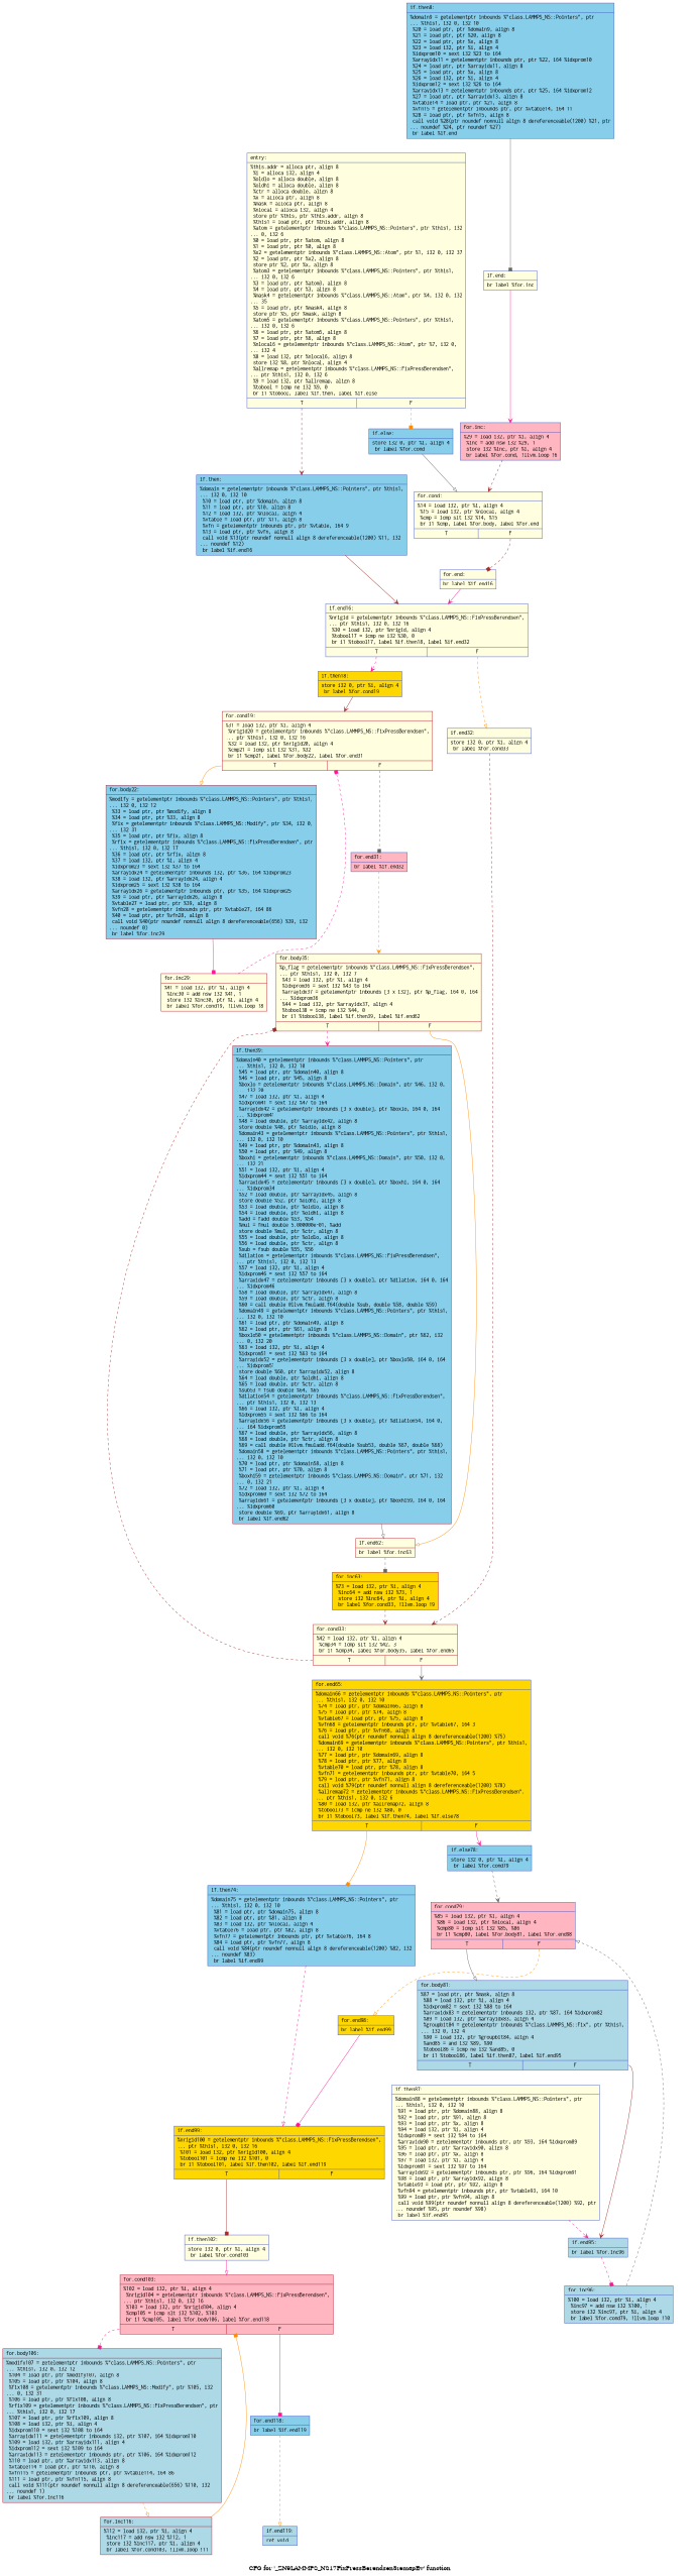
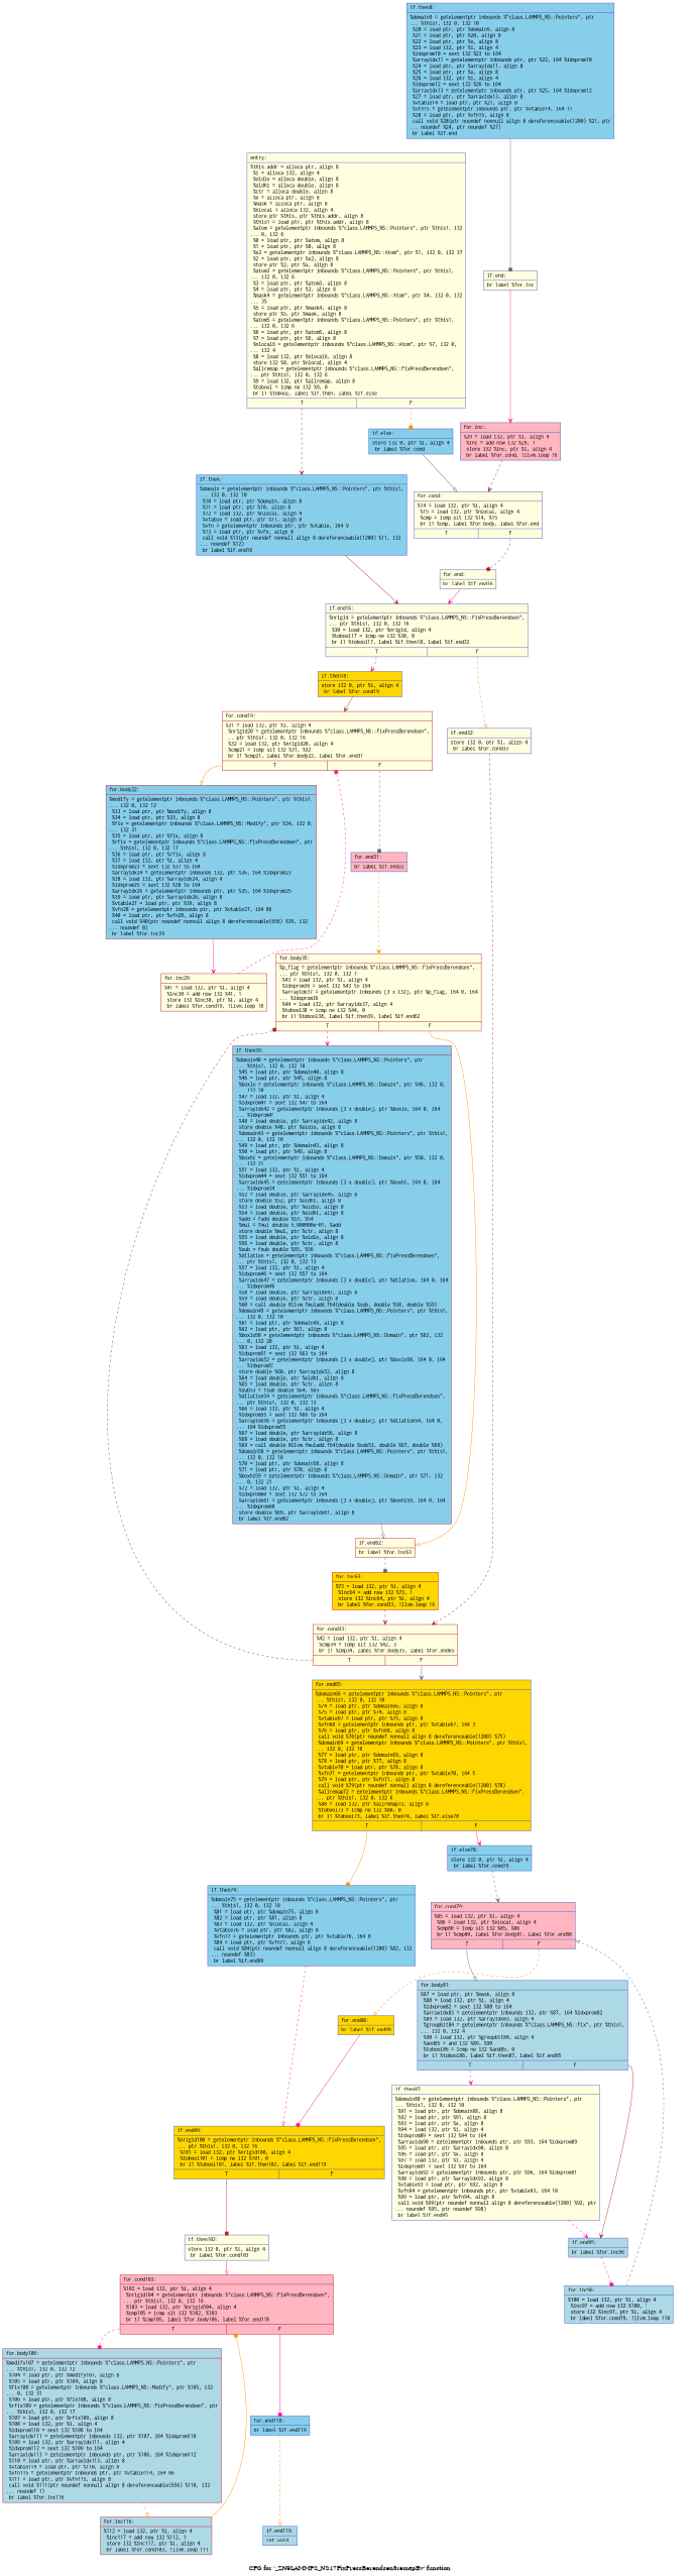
  digraph {
    label="CFG for '_ZN9LAMMPS_NS17FixPressBerendsen5remapEv' function"
    node [color="#3d50c3ff" fillcolor=lightyellow fontname=Courier shape=record style=filled]
    edge [arrowhead=vee color=deeppink style=dashed]
    n1 [label="{entry:\l|  %this.addr = alloca ptr, align 8\l  %i = alloca i32, align 4\l  %oldlo = alloca double, align 8\l  %oldhi = alloca double, align 8\l  %ctr = alloca double, align 8\l  %x = alloca ptr, align 8\l  %mask = alloca ptr, align 8\l  %nlocal = alloca i32, align 4\l  store ptr %this, ptr %this.addr, align 8\l  %this1 = load ptr, ptr %this.addr, align 8\l  %atom = getelementptr inbounds %\"class.LAMMPS_NS::Pointers\", ptr %this1, i32\l... 0, i32 6\l  %0 = load ptr, ptr %atom, align 8\l  %1 = load ptr, ptr %0, align 8\l  %x2 = getelementptr inbounds %\"class.LAMMPS_NS::Atom\", ptr %1, i32 0, i32 37\l  %2 = load ptr, ptr %x2, align 8\l  store ptr %2, ptr %x, align 8\l  %atom3 = getelementptr inbounds %\"class.LAMMPS_NS::Pointers\", ptr %this1,\l... i32 0, i32 6\l  %3 = load ptr, ptr %atom3, align 8\l  %4 = load ptr, ptr %3, align 8\l  %mask4 = getelementptr inbounds %\"class.LAMMPS_NS::Atom\", ptr %4, i32 0, i32\l... 35\l  %5 = load ptr, ptr %mask4, align 8\l  store ptr %5, ptr %mask, align 8\l  %atom5 = getelementptr inbounds %\"class.LAMMPS_NS::Pointers\", ptr %this1,\l... i32 0, i32 6\l  %6 = load ptr, ptr %atom5, align 8\l  %7 = load ptr, ptr %6, align 8\l  %nlocal6 = getelementptr inbounds %\"class.LAMMPS_NS::Atom\", ptr %7, i32 0,\l... i32 4\l  %8 = load i32, ptr %nlocal6, align 8\l  store i32 %8, ptr %nlocal, align 4\l  %allremap = getelementptr inbounds %\"class.LAMMPS_NS::FixPressBerendsen\",\l... ptr %this1, i32 0, i32 6\l  %9 = load i32, ptr %allremap, align 8\l  %tobool = icmp ne i32 %9, 0\l  br i1 %tobool, label %if.then, label %if.else\l|{<s0>T|<s1>F}}"]
    n2 [fillcolor=skyblue label="{if.then:\l|  %domain = getelementptr inbounds %\"class.LAMMPS_NS::Pointers\", ptr %this1,\l... i32 0, i32 10\l  %10 = load ptr, ptr %domain, align 8\l  %11 = load ptr, ptr %10, align 8\l  %12 = load i32, ptr %nlocal, align 4\l  %vtable = load ptr, ptr %11, align 8\l  %vfn = getelementptr inbounds ptr, ptr %vtable, i64 9\l  %13 = load ptr, ptr %vfn, align 8\l  call void %13(ptr noundef nonnull align 8 dereferenceable(1200) %11, i32\l... noundef %12)\l  br label %if.end16\l}"]
    n3 [fillcolor=skyblue label="{if.else:\l|  store i32 0, ptr %i, align 4\l  br label %for.cond\l}"]
    n4 [label="{if.end16:\l|  %nrigid = getelementptr inbounds %\"class.LAMMPS_NS::FixPressBerendsen\",\l... ptr %this1, i32 0, i32 16\l  %30 = load i32, ptr %nrigid, align 4\l  %tobool17 = icmp ne i32 %30, 0\l  br i1 %tobool17, label %if.then18, label %if.end32\l|{<s0>T|<s1>F}}"]
    n5 [label="{for.cond:\l|  %14 = load i32, ptr %i, align 4\l  %15 = load i32, ptr %nlocal, align 4\l  %cmp = icmp slt i32 %14, %15\l  br i1 %cmp, label %for.body, label %for.end\l|{<s0>T|<s1>F}}"]
    n6 [fillcolor=gold label="{if.then18:\l|  store i32 0, ptr %i, align 4\l  br label %for.cond19\l}"]
    n7 [label="{if.end32:\l|  store i32 0, ptr %i, align 4\l  br label %for.cond33\l}"]
    n8 [label="{for.end:\l|  br label %if.end16\l}"]
    n9 [color="#b70d28ff" label="{for.cond19:\l|  %31 = load i32, ptr %i, align 4\l  %nrigid20 = getelementptr inbounds %\"class.LAMMPS_NS::FixPressBerendsen\",\l... ptr %this1, i32 0, i32 16\l  %32 = load i32, ptr %nrigid20, align 4\l  %cmp21 = icmp slt i32 %31, %32\l  br i1 %cmp21, label %for.body22, label %for.end31\l|{<s0>T|<s1>F}}"]
    n10 [color="#b70d28ff" label="{for.cond33:\l|  %42 = load i32, ptr %i, align 4\l  %cmp34 = icmp slt i32 %42, 3\l  br i1 %cmp34, label %for.body35, label %for.end65\l|{<s0>T|<s1>F}}"]
    n11 [fillcolor=skyblue label="{if.then8:\l|  %domain9 = getelementptr inbounds %\"class.LAMMPS_NS::Pointers\", ptr\l... %this1, i32 0, i32 10\l  %20 = load ptr, ptr %domain9, align 8\l  %21 = load ptr, ptr %20, align 8\l  %22 = load ptr, ptr %x, align 8\l  %23 = load i32, ptr %i, align 4\l  %idxprom10 = sext i32 %23 to i64\l  %arrayidx11 = getelementptr inbounds ptr, ptr %22, i64 %idxprom10\l  %24 = load ptr, ptr %arrayidx11, align 8\l  %25 = load ptr, ptr %x, align 8\l  %26 = load i32, ptr %i, align 4\l  %idxprom12 = sext i32 %26 to i64\l  %arrayidx13 = getelementptr inbounds ptr, ptr %25, i64 %idxprom12\l  %27 = load ptr, ptr %arrayidx13, align 8\l  %vtable14 = load ptr, ptr %21, align 8\l  %vfn15 = getelementptr inbounds ptr, ptr %vtable14, i64 11\l  %28 = load ptr, ptr %vfn15, align 8\l  call void %28(ptr noundef nonnull align 8 dereferenceable(1200) %21, ptr\l... noundef %24, ptr noundef %27)\l  br label %if.end\l}"]
    n12 [label="{if.end:\l|  br label %for.inc\l}"]
    n13 [fillcolor=lightpink label="{for.inc:\l|  %29 = load i32, ptr %i, align 4\l  %inc = add nsw i32 %29, 1\l  store i32 %inc, ptr %i, align 4\l  br label %for.cond, !llvm.loop !6\l}"]
    n14 [color="#b70d28ff" fillcolor=skyblue label="{for.body22:\l|  %modify = getelementptr inbounds %\"class.LAMMPS_NS::Pointers\", ptr %this1,\l... i32 0, i32 12\l  %33 = load ptr, ptr %modify, align 8\l  %34 = load ptr, ptr %33, align 8\l  %fix = getelementptr inbounds %\"class.LAMMPS_NS::Modify\", ptr %34, i32 0,\l... i32 31\l  %35 = load ptr, ptr %fix, align 8\l  %rfix = getelementptr inbounds %\"class.LAMMPS_NS::FixPressBerendsen\", ptr\l... %this1, i32 0, i32 17\l  %36 = load ptr, ptr %rfix, align 8\l  %37 = load i32, ptr %i, align 4\l  %idxprom23 = sext i32 %37 to i64\l  %arrayidx24 = getelementptr inbounds i32, ptr %36, i64 %idxprom23\l  %38 = load i32, ptr %arrayidx24, align 4\l  %idxprom25 = sext i32 %38 to i64\l  %arrayidx26 = getelementptr inbounds ptr, ptr %35, i64 %idxprom25\l  %39 = load ptr, ptr %arrayidx26, align 8\l  %vtable27 = load ptr, ptr %39, align 8\l  %vfn28 = getelementptr inbounds ptr, ptr %vtable27, i64 86\l  %40 = load ptr, ptr %vfn28, align 8\l  call void %40(ptr noundef nonnull align 8 dereferenceable(656) %39, i32\l... noundef 0)\l  br label %for.inc29\l}"]
    n15 [fillcolor=lightpink label="{for.end31:\l|  br label %if.end32\l}"]
    n16 [color="#b70d28ff" label="{for.body35:\l|  %p_flag = getelementptr inbounds %\"class.LAMMPS_NS::FixPressBerendsen\",\l... ptr %this1, i32 0, i32 7\l  %43 = load i32, ptr %i, align 4\l  %idxprom36 = sext i32 %43 to i64\l  %arrayidx37 = getelementptr inbounds [3 x i32], ptr %p_flag, i64 0, i64\l... %idxprom36\l  %44 = load i32, ptr %arrayidx37, align 4\l  %tobool38 = icmp ne i32 %44, 0\l  br i1 %tobool38, label %if.then39, label %if.end62\l|{<s0>T|<s1>F}}"]
    n17 [fillcolor=gold label="{for.end65:\l|  %domain66 = getelementptr inbounds %\"class.LAMMPS_NS::Pointers\", ptr\l... %this1, i32 0, i32 10\l  %74 = load ptr, ptr %domain66, align 8\l  %75 = load ptr, ptr %74, align 8\l  %vtable67 = load ptr, ptr %75, align 8\l  %vfn68 = getelementptr inbounds ptr, ptr %vtable67, i64 3\l  %76 = load ptr, ptr %vfn68, align 8\l  call void %76(ptr noundef nonnull align 8 dereferenceable(1200) %75)\l  %domain69 = getelementptr inbounds %\"class.LAMMPS_NS::Pointers\", ptr %this1,\l... i32 0, i32 10\l  %77 = load ptr, ptr %domain69, align 8\l  %78 = load ptr, ptr %77, align 8\l  %vtable70 = load ptr, ptr %78, align 8\l  %vfn71 = getelementptr inbounds ptr, ptr %vtable70, i64 5\l  %79 = load ptr, ptr %vfn71, align 8\l  call void %79(ptr noundef nonnull align 8 dereferenceable(1200) %78)\l  %allremap72 = getelementptr inbounds %\"class.LAMMPS_NS::FixPressBerendsen\",\l... ptr %this1, i32 0, i32 6\l  %80 = load i32, ptr %allremap72, align 8\l  %tobool73 = icmp ne i32 %80, 0\l  br i1 %tobool73, label %if.then74, label %if.else78\l|{<s0>T|<s1>F}}"]
    n18 [color="#b70d28ff" label="{for.inc29:\l|  %41 = load i32, ptr %i, align 4\l  %inc30 = add nsw i32 %41, 1\l  store i32 %inc30, ptr %i, align 4\l  br label %for.cond19, !llvm.loop !8\l}"]
    n19 [color="#b70d28ff" fillcolor=skyblue label="{if.then39:\l|  %domain40 = getelementptr inbounds %\"class.LAMMPS_NS::Pointers\", ptr\l... %this1, i32 0, i32 10\l  %45 = load ptr, ptr %domain40, align 8\l  %46 = load ptr, ptr %45, align 8\l  %boxlo = getelementptr inbounds %\"class.LAMMPS_NS::Domain\", ptr %46, i32 0,\l... i32 20\l  %47 = load i32, ptr %i, align 4\l  %idxprom41 = sext i32 %47 to i64\l  %arrayidx42 = getelementptr inbounds [3 x double], ptr %boxlo, i64 0, i64\l... %idxprom41\l  %48 = load double, ptr %arrayidx42, align 8\l  store double %48, ptr %oldlo, align 8\l  %domain43 = getelementptr inbounds %\"class.LAMMPS_NS::Pointers\", ptr %this1,\l... i32 0, i32 10\l  %49 = load ptr, ptr %domain43, align 8\l  %50 = load ptr, ptr %49, align 8\l  %boxhi = getelementptr inbounds %\"class.LAMMPS_NS::Domain\", ptr %50, i32 0,\l... i32 21\l  %51 = load i32, ptr %i, align 4\l  %idxprom44 = sext i32 %51 to i64\l  %arrayidx45 = getelementptr inbounds [3 x double], ptr %boxhi, i64 0, i64\l... %idxprom34\l  %52 = load double, ptr %arrayidx45, align 8\l  store double %52, ptr %oldhi, align 8\l  %53 = load double, ptr %oldlo, align 8\l  %54 = load double, ptr %oldhi, align 8\l  %add = fadd double %53, %54\l  %mul = fmul double 5.000000e-01, %add\l  store double %mul, ptr %ctr, align 8\l  %55 = load double, ptr %oldlo, align 8\l  %56 = load double, ptr %ctr, align 8\l  %sub = fsub double %55, %56\l  %dilation = getelementptr inbounds %\"class.LAMMPS_NS::FixPressBerendsen\",\l... ptr %this1, i32 0, i32 13\l  %57 = load i32, ptr %i, align 4\l  %idxprom46 = sext i32 %57 to i64\l  %arrayidx47 = getelementptr inbounds [3 x double], ptr %dilation, i64 0, i64\l... %idxprom46\l  %58 = load double, ptr %arrayidx47, align 8\l  %59 = load double, ptr %ctr, align 8\l  %60 = call double @llvm.fmuladd.f64(double %sub, double %58, double %59)\l  %domain49 = getelementptr inbounds %\"class.LAMMPS_NS::Pointers\", ptr %this1,\l... i32 0, i32 10\l  %61 = load ptr, ptr %domain49, align 8\l  %62 = load ptr, ptr %61, align 8\l  %boxlo50 = getelementptr inbounds %\"class.LAMMPS_NS::Domain\", ptr %62, i32\l... 0, i32 20\l  %63 = load i32, ptr %i, align 4\l  %idxprom51 = sext i32 %63 to i64\l  %arrayidx52 = getelementptr inbounds [3 x double], ptr %boxlo50, i64 0, i64\l... %idxprom51\l  store double %60, ptr %arrayidx52, align 8\l  %64 = load double, ptr %oldhi, align 8\l  %65 = load double, ptr %ctr, align 8\l  %sub53 = fsub double %64, %65\l  %dilation54 = getelementptr inbounds %\"class.LAMMPS_NS::FixPressBerendsen\",\l... ptr %this1, i32 0, i32 13\l  %66 = load i32, ptr %i, align 4\l  %idxprom55 = sext i32 %66 to i64\l  %arrayidx56 = getelementptr inbounds [3 x double], ptr %dilation54, i64 0,\l... i64 %idxprom55\l  %67 = load double, ptr %arrayidx56, align 8\l  %68 = load double, ptr %ctr, align 8\l  %69 = call double @llvm.fmuladd.f64(double %sub53, double %67, double %68)\l  %domain58 = getelementptr inbounds %\"class.LAMMPS_NS::Pointers\", ptr %this1,\l... i32 0, i32 10\l  %70 = load ptr, ptr %domain58, align 8\l  %71 = load ptr, ptr %70, align 8\l  %boxhi59 = getelementptr inbounds %\"class.LAMMPS_NS::Domain\", ptr %71, i32\l... 0, i32 21\l  %72 = load i32, ptr %i, align 4\l  %idxprom60 = sext i32 %72 to i64\l  %arrayidx61 = getelementptr inbounds [3 x double], ptr %boxhi59, i64 0, i64\l... %idxprom60\l  store double %69, ptr %arrayidx61, align 8\l  br label %if.end62\l}"]
    n20 [color="#b70d28ff" label="{if.end62:\l|  br label %for.inc63\l}"]
    n21 [fillcolor=skyblue label="{if.then74:\l|  %domain75 = getelementptr inbounds %\"class.LAMMPS_NS::Pointers\", ptr\l... %this1, i32 0, i32 10\l  %81 = load ptr, ptr %domain75, align 8\l  %82 = load ptr, ptr %81, align 8\l  %83 = load i32, ptr %nlocal, align 4\l  %vtable76 = load ptr, ptr %82, align 8\l  %vfn77 = getelementptr inbounds ptr, ptr %vtable76, i64 8\l  %84 = load ptr, ptr %vfn77, align 8\l  call void %84(ptr noundef nonnull align 8 dereferenceable(1200) %82, i32\l... noundef %83)\l  br label %if.end99\l}"]
    n22 [fillcolor=skyblue label="{if.else78:\l|  store i32 0, ptr %i, align 4\l  br label %for.cond79\l}"]
    n23 [color="#b70d28ff" fillcolor=gold label="{for.inc63:\l|  %73 = load i32, ptr %i, align 4\l  %inc64 = add nsw i32 %73, 1\l  store i32 %inc64, ptr %i, align 4\l  br label %for.cond33, !llvm.loop !9\l}"]
    n24 [fillcolor=gold label="{if.end99:\l|  %nrigid100 = getelementptr inbounds %\"class.LAMMPS_NS::FixPressBerendsen\",\l... ptr %this1, i32 0, i32 16\l  %101 = load i32, ptr %nrigid100, align 4\l  %tobool101 = icmp ne i32 %101, 0\l  br i1 %tobool101, label %if.then102, label %if.end119\l|{<s0>T|<s1>F}}"]
    n25 [fillcolor=lightpink label="{for.cond79:\l|  %85 = load i32, ptr %i, align 4\l  %86 = load i32, ptr %nlocal, align 4\l  %cmp80 = icmp slt i32 %85, %86\l  br i1 %cmp80, label %for.body81, label %for.end98\l|{<s0>T|<s1>F}}"]
    n26 [label="{if.then102:\l|  store i32 0, ptr %i, align 4\l  br label %for.cond103\l}"]
    n27 [fillcolor=lightblue label="{for.body81:\l|  %87 = load ptr, ptr %mask, align 8\l  %88 = load i32, ptr %i, align 4\l  %idxprom82 = sext i32 %88 to i64\l  %arrayidx83 = getelementptr inbounds i32, ptr %87, i64 %idxprom82\l  %89 = load i32, ptr %arrayidx83, align 4\l  %groupbit84 = getelementptr inbounds %\"class.LAMMPS_NS::Fix\", ptr %this1,\l... i32 0, i32 4\l  %90 = load i32, ptr %groupbit84, align 4\l  %and85 = and i32 %89, %90\l  %tobool86 = icmp ne i32 %and85, 0\l  br i1 %tobool86, label %if.then87, label %if.end95\l|{<s0>T|<s1>F}}"]
    n28 [fillcolor=gold label="{for.end98:\l|  br label %if.end99\l}"]
    n29 [color="#b70d28ff" fillcolor=lightpink label="{for.cond103:\l|  %102 = load i32, ptr %i, align 4\l  %nrigid104 = getelementptr inbounds %\"class.LAMMPS_NS::FixPressBerendsen\",\l... ptr %this1, i32 0, i32 16\l  %103 = load i32, ptr %nrigid104, align 4\l  %cmp105 = icmp slt i32 %102, %103\l  br i1 %cmp105, label %for.body106, label %for.end118\l|{<s0>T|<s1>F}}"]
    n30 [fillcolor=lightblue label="{if.end119:\l|  ret void\l}"]
    n31 [label="{if.then87:\l|  %domain88 = getelementptr inbounds %\"class.LAMMPS_NS::Pointers\", ptr\l... %this1, i32 0, i32 10\l  %91 = load ptr, ptr %domain88, align 8\l  %92 = load ptr, ptr %91, align 8\l  %93 = load ptr, ptr %x, align 8\l  %94 = load i32, ptr %i, align 4\l  %idxprom89 = sext i32 %94 to i64\l  %arrayidx90 = getelementptr inbounds ptr, ptr %93, i64 %idxprom89\l  %95 = load ptr, ptr %arrayidx90, align 8\l  %96 = load ptr, ptr %x, align 8\l  %97 = load i32, ptr %i, align 4\l  %idxprom91 = sext i32 %97 to i64\l  %arrayidx92 = getelementptr inbounds ptr, ptr %96, i64 %idxprom91\l  %98 = load ptr, ptr %arrayidx92, align 8\l  %vtable93 = load ptr, ptr %92, align 8\l  %vfn94 = getelementptr inbounds ptr, ptr %vtable93, i64 10\l  %99 = load ptr, ptr %vfn94, align 8\l  call void %99(ptr noundef nonnull align 8 dereferenceable(1200) %92, ptr\l... noundef %95, ptr noundef %98)\l  br label %if.end95\l}"]
    n32 [fillcolor=lightblue label="{if.end95:\l|  br label %for.inc96\l}"]
    n33 [fillcolor=lightblue label="{for.inc96:\l|  %100 = load i32, ptr %i, align 4\l  %inc97 = add nsw i32 %100, 1\l  store i32 %inc97, ptr %i, align 4\l  br label %for.cond79, !llvm.loop !10\l}"]
    n34 [color="#b70d28ff" fillcolor=lightblue label="{for.body106:\l|  %modify107 = getelementptr inbounds %\"class.LAMMPS_NS::Pointers\", ptr\l... %this1, i32 0, i32 12\l  %104 = load ptr, ptr %modify107, align 8\l  %105 = load ptr, ptr %104, align 8\l  %fix108 = getelementptr inbounds %\"class.LAMMPS_NS::Modify\", ptr %105, i32\l... 0, i32 31\l  %106 = load ptr, ptr %fix108, align 8\l  %rfix109 = getelementptr inbounds %\"class.LAMMPS_NS::FixPressBerendsen\", ptr\l... %this1, i32 0, i32 17\l  %107 = load ptr, ptr %rfix109, align 8\l  %108 = load i32, ptr %i, align 4\l  %idxprom110 = sext i32 %108 to i64\l  %arrayidx111 = getelementptr inbounds i32, ptr %107, i64 %idxprom110\l  %109 = load i32, ptr %arrayidx111, align 4\l  %idxprom112 = sext i32 %109 to i64\l  %arrayidx113 = getelementptr inbounds ptr, ptr %106, i64 %idxprom112\l  %110 = load ptr, ptr %arrayidx113, align 8\l  %vtable114 = load ptr, ptr %110, align 8\l  %vfn115 = getelementptr inbounds ptr, ptr %vtable114, i64 86\l  %111 = load ptr, ptr %vfn115, align 8\l  call void %111(ptr noundef nonnull align 8 dereferenceable(656) %110, i32\l... noundef 1)\l  br label %for.inc116\l}"]
    n35 [fillcolor=skyblue label="{for.end118:\l|  br label %if.end119\l}"]
    n36 [color="#b70d28ff" fillcolor=lightblue label="{for.inc116:\l|  %112 = load i32, ptr %i, align 4\l  %inc117 = add nsw i32 %112, 1\l  store i32 %inc117, ptr %i, align 4\l  br label %for.cond103, !llvm.loop !11\l}"]
    n1 -> n2 [color=brown tailport=s0]
    n1 -> n3 [arrowhead=box color=darkorange tailport=s1]
    n2 -> n4 [color=brown style=solid]
    n3 -> n5 [arrowhead=onormal color=gray40 style=solid]
    n4 -> n6 [tailport=s0]
    n4 -> n7 [arrowhead=onormal color=darkorange tailport=s1]
    n5 -> n8 [arrowhead=box color=brown tailport=s1]
    n6 -> n9 [color=brown style=solid]
    n7 -> n10 [color=brown]
    n8 -> n4 [style=solid]
    n9 -> n14 [arrowhead=onormal color=darkorange style=solid tailport=s0]
    n9 -> n15 [arrowhead=box color=gray40 tailport=s1]
    n10 -> n16 [arrowhead=box color=brown tailport=s0]
    n10 -> n17 [color=gray40 style=solid tailport=s1]
    n11 -> n12 [arrowhead=box color=gray40 style=solid]
    n12 -> n13 [style=solid]
    n13 -> n5 [color=brown]
-   n14 -> n18 [arrowhead=box style=solid]
+   n14 -> n18 [style=solid]
    n15 -> n16 [color=darkorange]
    n16 -> n19 [tailport=s0]
    n16 -> n20 [arrowhead=onormal color=darkorange style=solid tailport=s1]
    n17 -> n21 [arrowhead=box color=darkorange style=solid tailport=s0]
    n17 -> n22 [style=solid tailport=s1]
    n18 -> n9 [arrowhead=box]
    n19 -> n20 [arrowhead=onormal color=gray40 style=solid]
    n20 -> n23 [arrowhead=box color=gray40]
    n21 -> n24 [arrowhead=onormal]
    n22 -> n25 [color=gray40]
    n23 -> n10 [color=brown]
    n24 -> n26 [arrowhead=box color=brown style=solid tailport=s0]
    n25 -> n27 [arrowhead=onormal color=gray40 style=solid tailport=s0]
    n25 -> n28 [arrowhead=onormal color=darkorange tailport=s1]
    n26 -> n29 [arrowhead=onormal style=solid]
+   n27 -> n31 [tailport=s0]
    n27 -> n32 [color=brown style=solid tailport=s1]
    n28 -> n24 [arrowhead=box style=solid]
    n29 -> n34 [arrowhead=box tailport=s0]
    n29 -> n35 [arrowhead=box style=solid tailport=s1]
    n31 -> n32
    n32 -> n33 [arrowhead=box]
    n33 -> n25 [arrowhead=onormal color=gray40]
    n34 -> n36 [arrowhead=onormal color=darkorange]
    n35 -> n30 [arrowhead=onormal color=darkorange]
    n36 -> n29 [arrowhead=box color=darkorange style=solid]
  }
